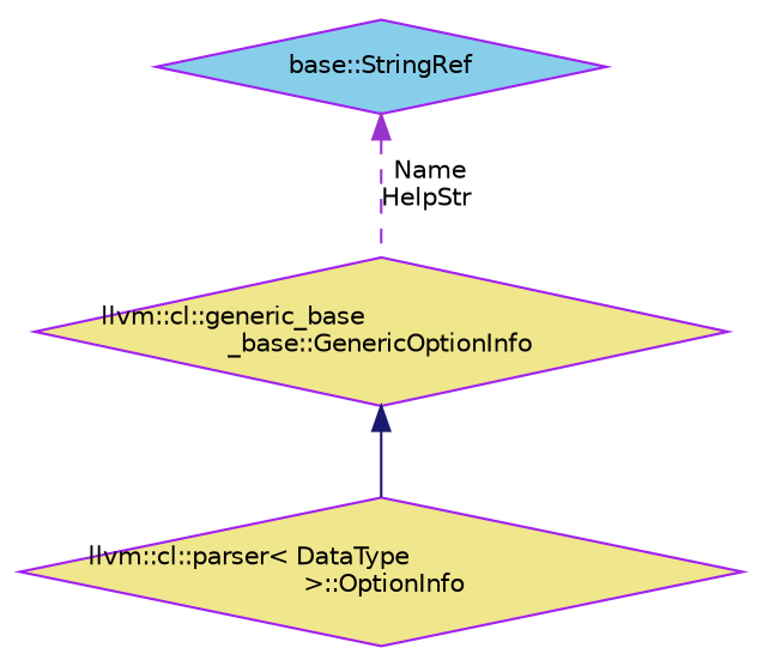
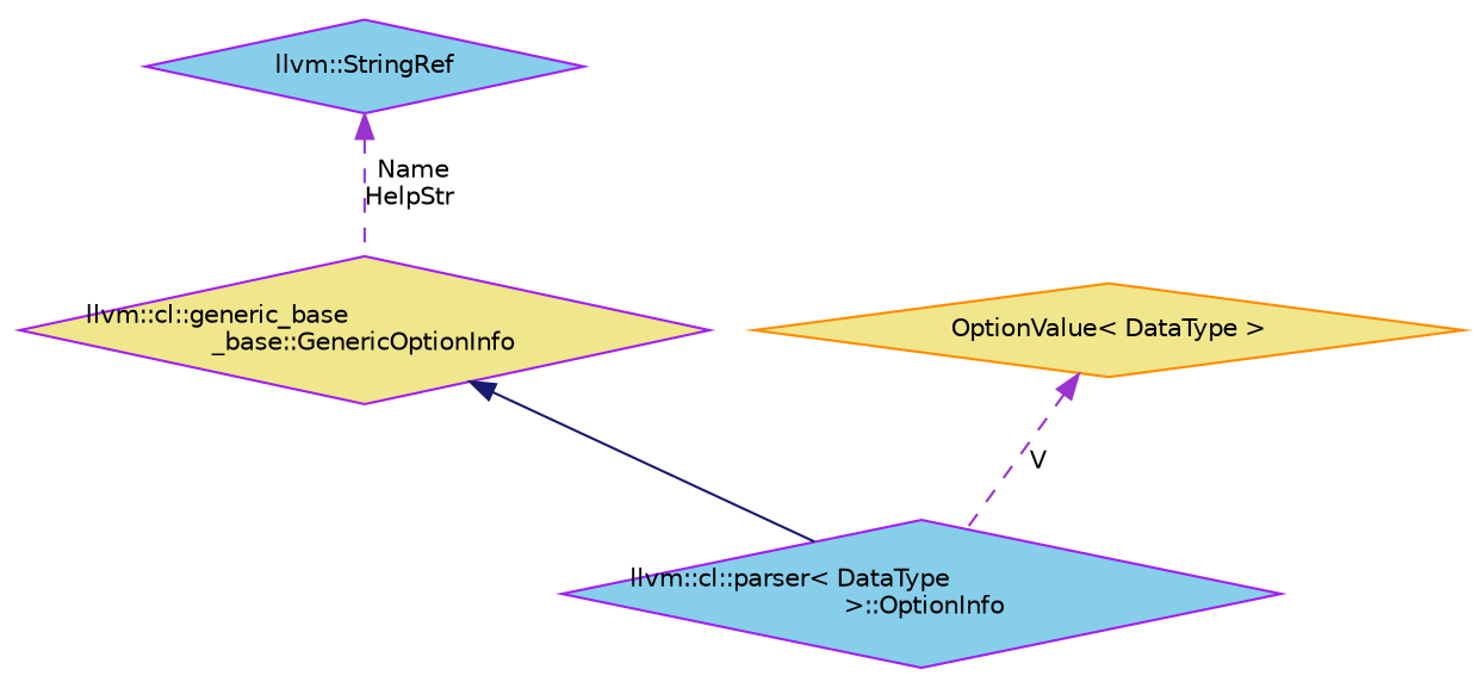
  digraph {
    node [color=purple fillcolor=skyblue fontname=Helvetica fontsize=10 shape=diamond style=filled]
    edge [color=darkorchid3 dir=back fontname=Helvetica fontsize=10 labelfontname=Helvetica labelfontsize=10 style=dashed]
-   n1 [fillcolor=khaki fontcolor=black height=0.2 label="llvm::cl::parser\< DataType\l \>::OptionInfo" width=0.4]
+   n1 [fontcolor=black height=0.2 label="llvm::cl::parser\< DataType\l \>::OptionInfo" width=0.4]
    n2 [fillcolor=khaki height=0.2 label="llvm::cl::generic_base\l_base::GenericOptionInfo" width=0.4]
-   n3 [height=0.2 label="base::StringRef" width=0.4]
+   n3 [height=0.2 label="llvm::StringRef" width=0.4]
+   n4 [color=darkorange fillcolor=khaki height=0.2 label="OptionValue\< DataType \>" width=0.4]
    n2 -> n1 [color=midnightblue style=solid]
    n3 -> n2 [label=" Name\nHelpStr"]
+   n4 -> n1 [label=" V"]
  }
